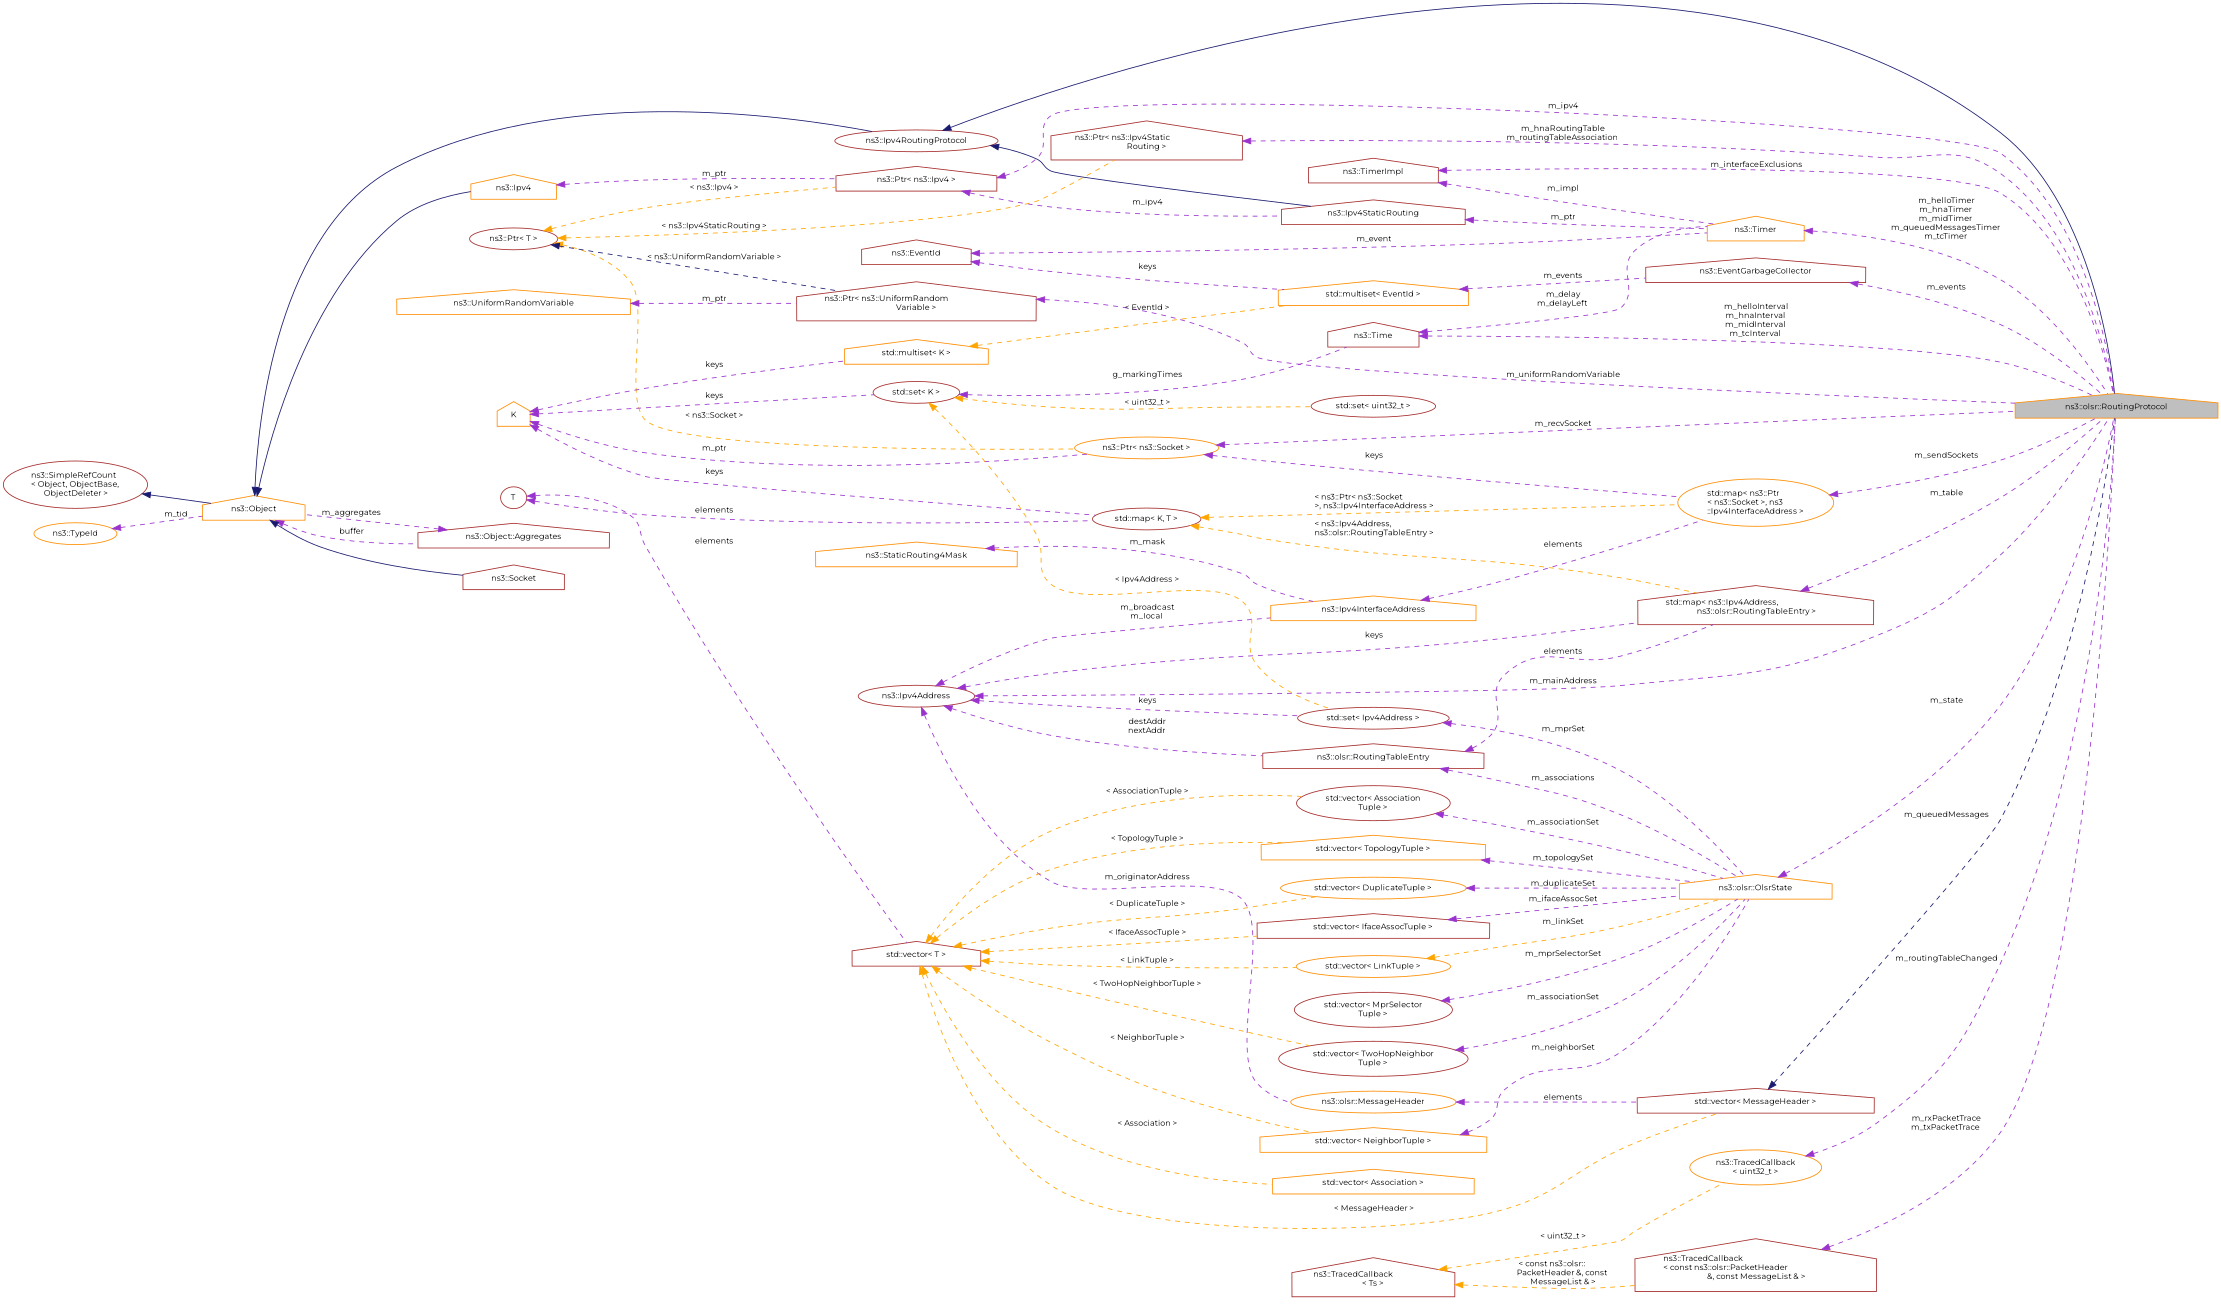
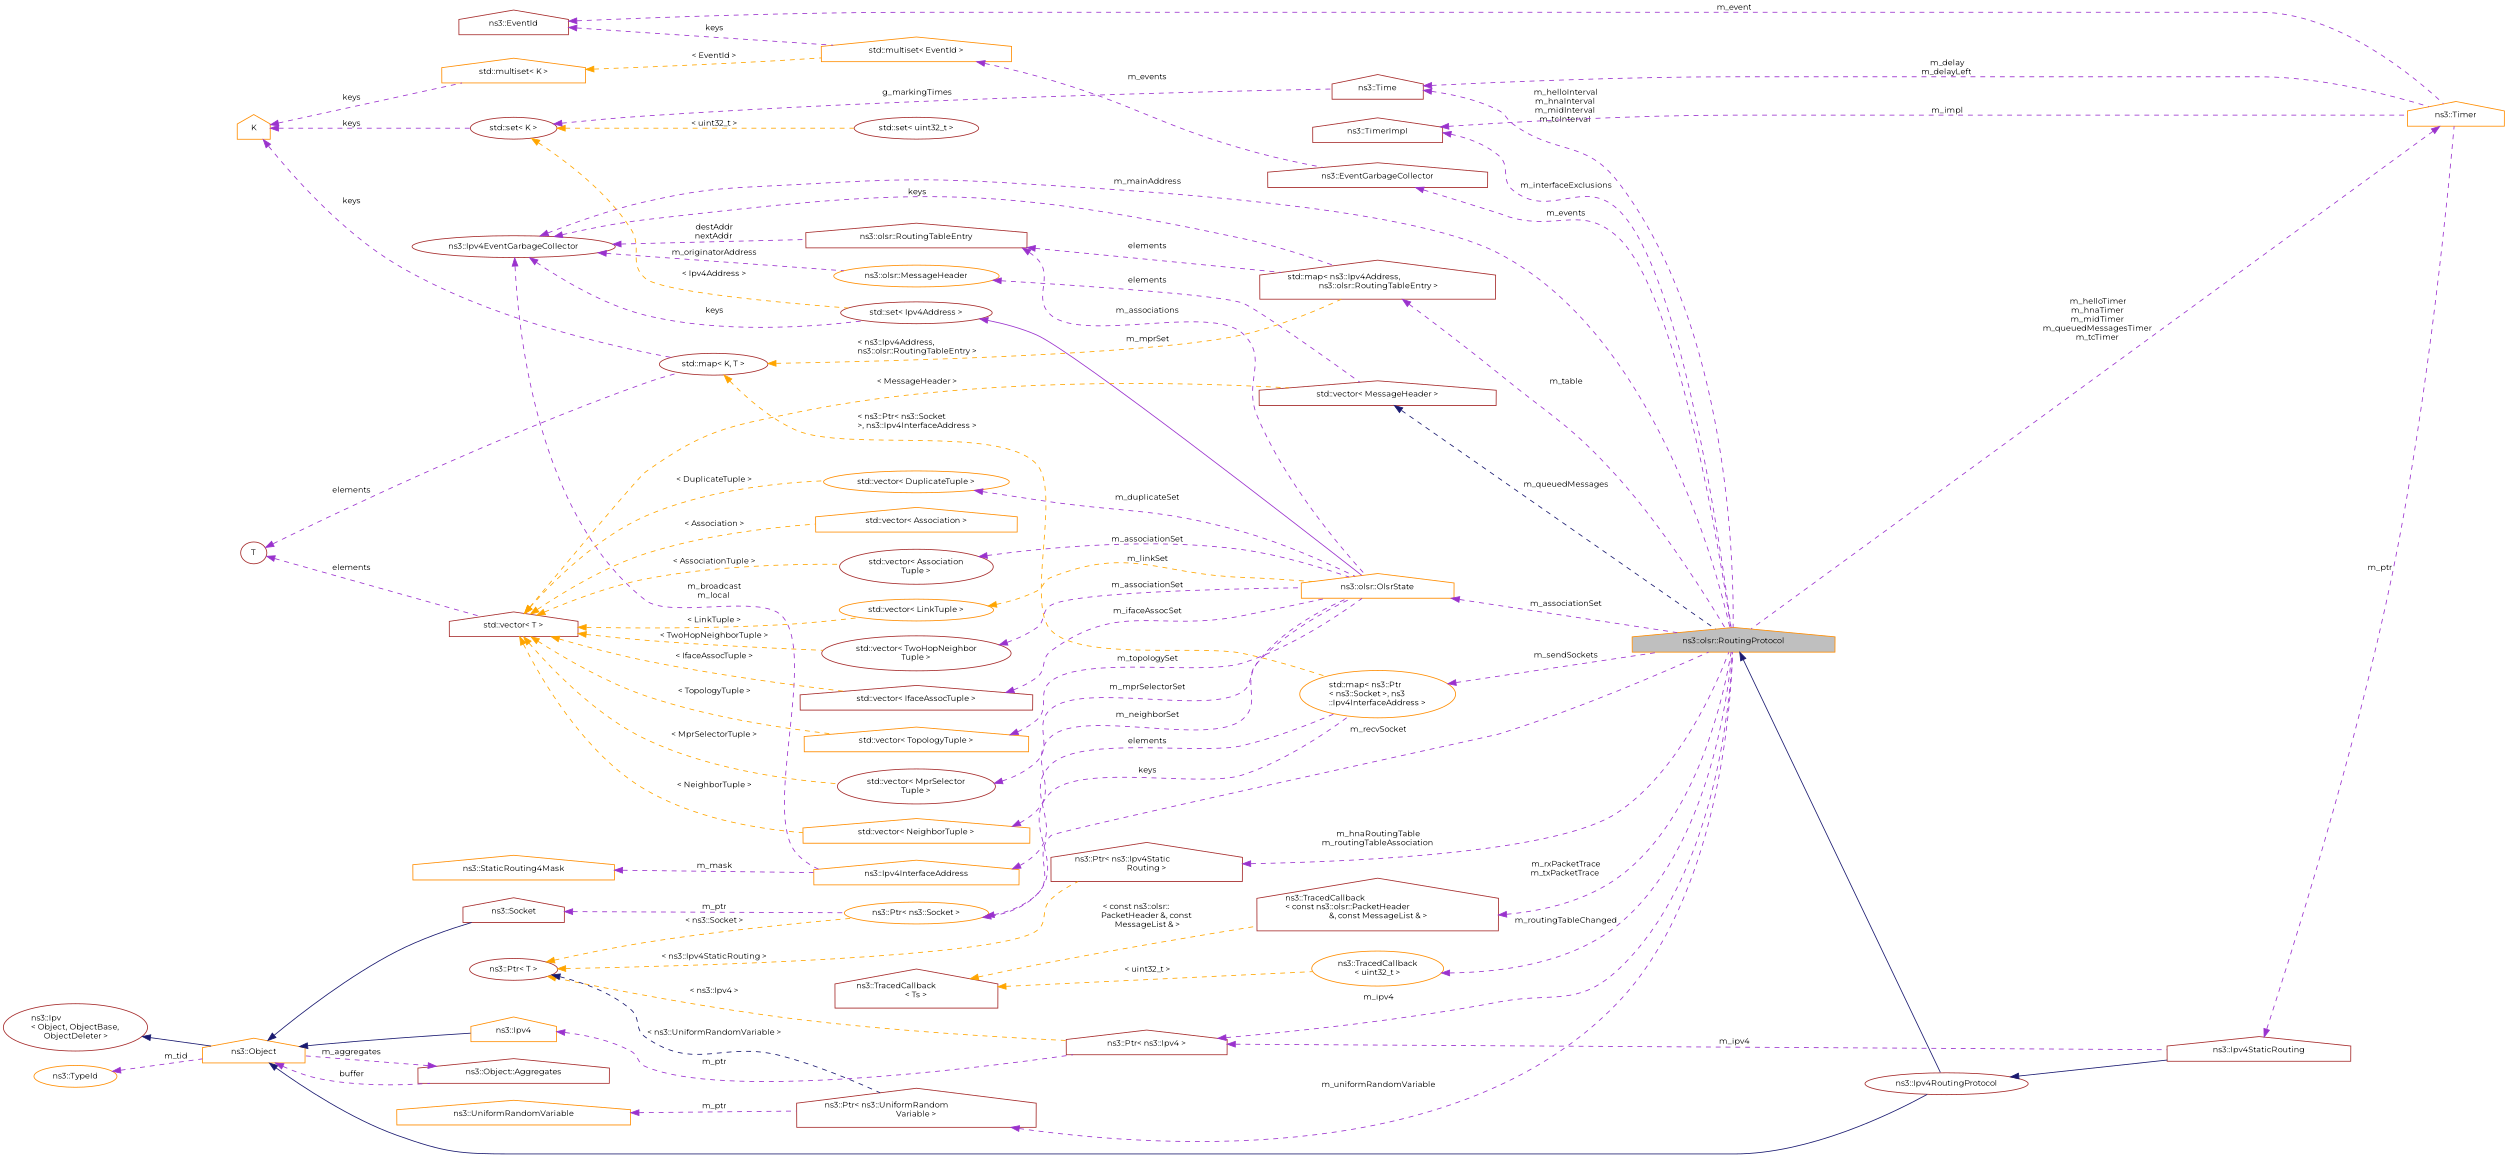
  digraph {
    fontname=Montserrat
    rankdir=LR
    node [color=brown fillcolor=white fontname=Montserrat fontsize=10 shape=house style=filled]
    edge [color=darkorchid3 dir=back fontname=Montserrat fontsize=10 labelfontname=Helvetica labelfontsize=10 style=dashed]
    n1 [color=darkorange fillcolor=grey75 fontcolor=black height=0.2 label="ns3::olsr::RoutingProtocol" width=0.4]
    n2 [height=0.2 label="ns3::Ipv4RoutingProtocol" shape=ellipse width=0.4]
    n3 [height=0.2 label="ns3::Ipv4StaticRouting" width=0.4]
    n4 [color=darkorange height=0.2 label="ns3::Timer" width=0.4]
    n5 [color=darkorange height=0.2 label="ns3::Object" width=0.4]
    n6 [height=0.2 label="ns3::Object::Aggregates" width=0.4]
    n7 [height=0.2 label="ns3::Socket" width=0.4]
    n8 [color=darkorange height=0.2 label="ns3::Ipv4" width=0.4]
    n9 [color=darkorange height=0.2 label="ns3::Ptr\< ns3::Socket \>" shape=ellipse width=0.4]
    n10 [height=0.2 label="ns3::Ptr\< ns3::Ipv4 \>" width=0.4]
-   n11 [height=0.2 label="ns3::SimpleRefCount\l\< Object, ObjectBase,\l ObjectDeleter \>" shape=ellipse width=0.4]
+   n11 [height=0.2 label="ns3::Ipv\l\< Object, ObjectBase,\l ObjectDeleter \>" shape=ellipse width=0.4]
    n12 [color=darkorange height=0.2 label="ns3::TypeId" shape=ellipse width=0.4]
    n13 [color=darkorange height=0.2 label="std::map\< ns3::Ptr\l\< ns3::Socket \>, ns3\l::Ipv4InterfaceAddress \>" shape=ellipse width=0.4]
    n14 [height=0.2 label="ns3::Ptr\< T \>" shape=ellipse width=0.4]
    n15 [height=0.2 label="ns3::Ptr\< ns3::UniformRandom\lVariable \>" width=0.4]
    n16 [height=0.2 label="ns3::Ptr\< ns3::Ipv4Static\lRouting \>" width=0.4]
    n17 [color=darkorange height=0.2 label="ns3::Ipv4InterfaceAddress" width=0.4]
    n18 [color=darkorange height=0.2 label="ns3::StaticRouting4Mask" width=0.4]
-   n19 [height=0.2 label="ns3::Ipv4Address" shape=ellipse width=0.4]
+   n19 [height=0.2 label="ns3::Ipv4EventGarbageCollector" shape=ellipse width=0.4]
    n20 [height=0.2 label="std::map\< ns3::Ipv4Address,\l ns3::olsr::RoutingTableEntry \>" width=0.4]
    n21 [height=0.2 label="ns3::olsr::RoutingTableEntry" width=0.4]
    n22 [height=0.2 label="std::set\< Ipv4Address \>" shape=ellipse width=0.4]
    n23 [color=darkorange height=0.2 label="ns3::olsr::MessageHeader" shape=ellipse width=0.4]
    n24 [color=darkorange height=0.2 label="ns3::olsr::OlsrState" width=0.4]
    n25 [height=0.2 label="std::vector\< MessageHeader \>" width=0.4]
    n26 [height=0.2 label="std::map\< K, T \>" shape=ellipse width=0.4]
    n27 [color=darkorange height=0.2 label=K width=0.4]
    n28 [color=darkorange height=0.2 label="std::multiset\< K \>" width=0.4]
    n29 [height=0.2 label="std::set\< K \>" shape=ellipse width=0.4]
    n30 [color=darkorange height=0.2 label="std::multiset\< EventId \>" width=0.4]
    n31 [height=0.2 label="std::set\< uint32_t \>" shape=ellipse width=0.4]
    n32 [height=0.2 label="ns3::Time" width=0.4]
    n33 [height=0.2 label=T shape=ellipse width=0.4]
    n34 [height=0.2 label="std::vector\< T \>" width=0.4]
    n35 [color=darkorange height=0.2 label="std::vector\< Association \>" width=0.4]
    n36 [height=0.2 label="std::vector\< IfaceAssocTuple \>" width=0.4]
    n37 [color=darkorange height=0.2 label="std::vector\< LinkTuple \>" shape=ellipse width=0.4]
    n38 [height=0.2 label="std::vector\< TwoHopNeighbor\lTuple \>" shape=ellipse width=0.4]
    n39 [color=darkorange height=0.2 label="std::vector\< NeighborTuple \>" width=0.4]
    n40 [height=0.2 label="std::vector\< Association\lTuple \>" shape=ellipse width=0.4]
    n41 [color=darkorange height=0.2 label="std::vector\< TopologyTuple \>" width=0.4]
    n42 [height=0.2 label="std::vector\< MprSelector\lTuple \>" shape=ellipse width=0.4]
    n43 [color=darkorange height=0.2 label="std::vector\< DuplicateTuple \>" shape=ellipse width=0.4]
    n44 [height=0.2 label="ns3::EventGarbageCollector" width=0.4]
    n45 [height=0.2 label="ns3::EventId" width=0.4]
    n46 [color=darkorange height=0.2 label="ns3::UniformRandomVariable" width=0.4]
    n47 [color=darkorange height=0.2 label="ns3::TracedCallback\l\< uint32_t \>" shape=ellipse width=0.4]
    n48 [height=0.2 label="ns3::TracedCallback\l\< Ts \>" width=0.4]
    n49 [height=0.2 label="ns3::TracedCallback\l\< const ns3::olsr::PacketHeader\l &, const MessageList & \>" width=0.4]
    n50 [height=0.2 label="ns3::TimerImpl" width=0.4]
-   n2 -> n1 [color=midnightblue style=solid]
+   n1 -> n2 [color=midnightblue style=solid]
    n2 -> n3 [color=midnightblue style=solid]
    n3 -> n4 [label=" m_ptr"]
    n4 -> n1 [label=" m_helloTimer\nm_hnaTimer\nm_midTimer\nm_queuedMessagesTimer\nm_tcTimer"]
    n5 -> n2 [color=midnightblue style=solid]
    n5 -> n6 [label=" buffer"]
    n5 -> n7 [color=midnightblue style=solid]
    n5 -> n8 [color=midnightblue style=solid]
    n6 -> n5 [label=" m_aggregates"]
-   n27 -> n9 [label=" m_ptr"]
+   n7 -> n9 [label=" m_ptr"]
    n8 -> n10 [label=" m_ptr"]
    n9 -> n1 [label=" m_recvSocket"]
    n9 -> n13 [label=" keys"]
    n10 -> n1 [label=" m_ipv4"]
    n10 -> n3 [label=" m_ipv4"]
    n11 -> n5 [color=midnightblue style=solid]
    n12 -> n5 [label=" m_tid"]
    n13 -> n1 [label=" m_sendSockets"]
    n14 -> n9 [color=orange label=" \< ns3::Socket \>"]
    n14 -> n10 [color=orange label=" \< ns3::Ipv4 \>"]
    n14 -> n15 [color=midnightblue label=" \< ns3::UniformRandomVariable \>"]
    n14 -> n16 [color=orange label=" \< ns3::Ipv4StaticRouting \>"]
    n15 -> n1 [label=" m_uniformRandomVariable"]
    n16 -> n1 [label=" m_hnaRoutingTable\nm_routingTableAssociation"]
    n17 -> n13 [label=" elements"]
    n18 -> n17 [label=" m_mask"]
    n19 -> n1 [label=" m_mainAddress"]
    n19 -> n17 [label=" m_broadcast\nm_local"]
    n19 -> n20 [label=" keys"]
    n19 -> n21 [label=" destAddr\nnextAddr"]
    n19 -> n22 [label=" keys"]
    n19 -> n23 [label=" m_originatorAddress"]
    n20 -> n1 [label=" m_table"]
    n21 -> n20 [label=" elements"]
    n21 -> n24 [label=" m_associations"]
-   n22 -> n24 [label=" m_mprSet"]
+   n22 -> n24 [label=" m_mprSet" style=solid]
    n23 -> n25 [label=" elements"]
-   n24 -> n1 [label=" m_state"]
+   n24 -> n1 [label=" m_associationSet"]
    n25 -> n1 [color=midnightblue label=" m_queuedMessages"]
    n26 -> n13 [color=orange label=" \< ns3::Ptr\< ns3::Socket\l \>, ns3::Ipv4InterfaceAddress \>"]
    n26 -> n20 [color=orange label=" \< ns3::Ipv4Address,\l ns3::olsr::RoutingTableEntry \>"]
    n27 -> n26 [label=" keys"]
    n27 -> n28 [label=" keys"]
    n27 -> n29 [label=" keys"]
    n28 -> n30 [color=orange label=" \< EventId \>"]
    n29 -> n22 [color=orange label=" \< Ipv4Address \>"]
    n29 -> n31 [color=orange label=" \< uint32_t \>"]
    n29 -> n32 [label=" g_markingTimes"]
    n30 -> n44 [label=" m_events"]
    n32 -> n1 [label=" m_helloInterval\nm_hnaInterval\nm_midInterval\nm_tcInterval"]
    n32 -> n4 [label=" m_delay\nm_delayLeft"]
    n33 -> n26 [label=" elements"]
    n33 -> n34 [label=" elements"]
    n34 -> n25 [color=orange label=" \< MessageHeader \>"]
    n34 -> n35 [color=orange label=" \< Association \>"]
    n34 -> n36 [color=orange label=" \< IfaceAssocTuple \>"]
    n34 -> n37 [color=orange label=" \< LinkTuple \>"]
    n34 -> n38 [color=orange label=" \< TwoHopNeighborTuple \>"]
    n34 -> n39 [color=orange label=" \< NeighborTuple \>"]
    n34 -> n40 [color=orange label=" \< AssociationTuple \>"]
    n34 -> n41 [color=orange label=" \< TopologyTuple \>"]
+   n34 -> n42 [color=orange label=" \< MprSelectorTuple \>"]
    n34 -> n43 [color=orange label=" \< DuplicateTuple \>"]
    n36 -> n24 [label=" m_ifaceAssocSet"]
    n37 -> n24 [color=orange label=" m_linkSet"]
    n38 -> n24 [label=" m_associationSet"]
    n39 -> n24 [label=" m_neighborSet"]
    n40 -> n24 [label=" m_associationSet"]
    n41 -> n24 [label=" m_topologySet"]
    n42 -> n24 [label=" m_mprSelectorSet"]
    n43 -> n24 [label=" m_duplicateSet"]
    n44 -> n1 [label=" m_events"]
    n45 -> n4 [label=" m_event"]
    n45 -> n30 [label=" keys"]
    n46 -> n15 [label=" m_ptr"]
    n47 -> n1 [label=" m_routingTableChanged"]
    n48 -> n47 [color=orange label=" \< uint32_t \>"]
    n48 -> n49 [color=orange label=" \< const ns3::olsr::\lPacketHeader &, const\l MessageList & \>"]
    n49 -> n1 [label=" m_rxPacketTrace\nm_txPacketTrace"]
    n50 -> n1 [label=" m_interfaceExclusions"]
    n50 -> n4 [label=" m_impl"]
  }
